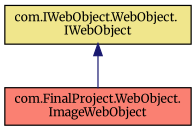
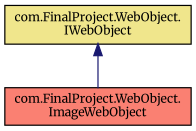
  digraph {
    fontname=Merriweather
    node [color=black fontname=Merriweather fontsize=10 shape=record style=filled]
    n1 [fillcolor=salmon fontcolor=black height=0.2 label="com.FinalProject.WebObject.\lImageWebObject" width=0.4]
-   n2 [fillcolor=khaki height=0.2 label="com.IWebObject.WebObject.\lIWebObject" width=0.4]
+   n2 [fillcolor=khaki height=0.2 label="com.FinalProject.WebObject.\lIWebObject" width=0.4]
    n2 -> n1 [color=midnightblue dir=back fontname=Merriweather fontsize=10 labelfontname=Helvetica labelfontsize=10 style=solid]
  }
